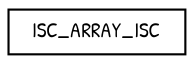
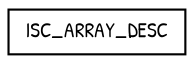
  digraph {
    rankdir=LR
    fontname="Patrick Hand"
-   n1 [color=black fillcolor=white fontname="Patrick Hand" fontsize=10 height=0.2 label=ISC_ARRAY_ISC shape=record style=filled width=0.4]
+   n1 [color=black fillcolor=white fontname="Patrick Hand" fontsize=10 height=0.2 label=ISC_ARRAY_DESC shape=record style=filled width=0.4]
  }
